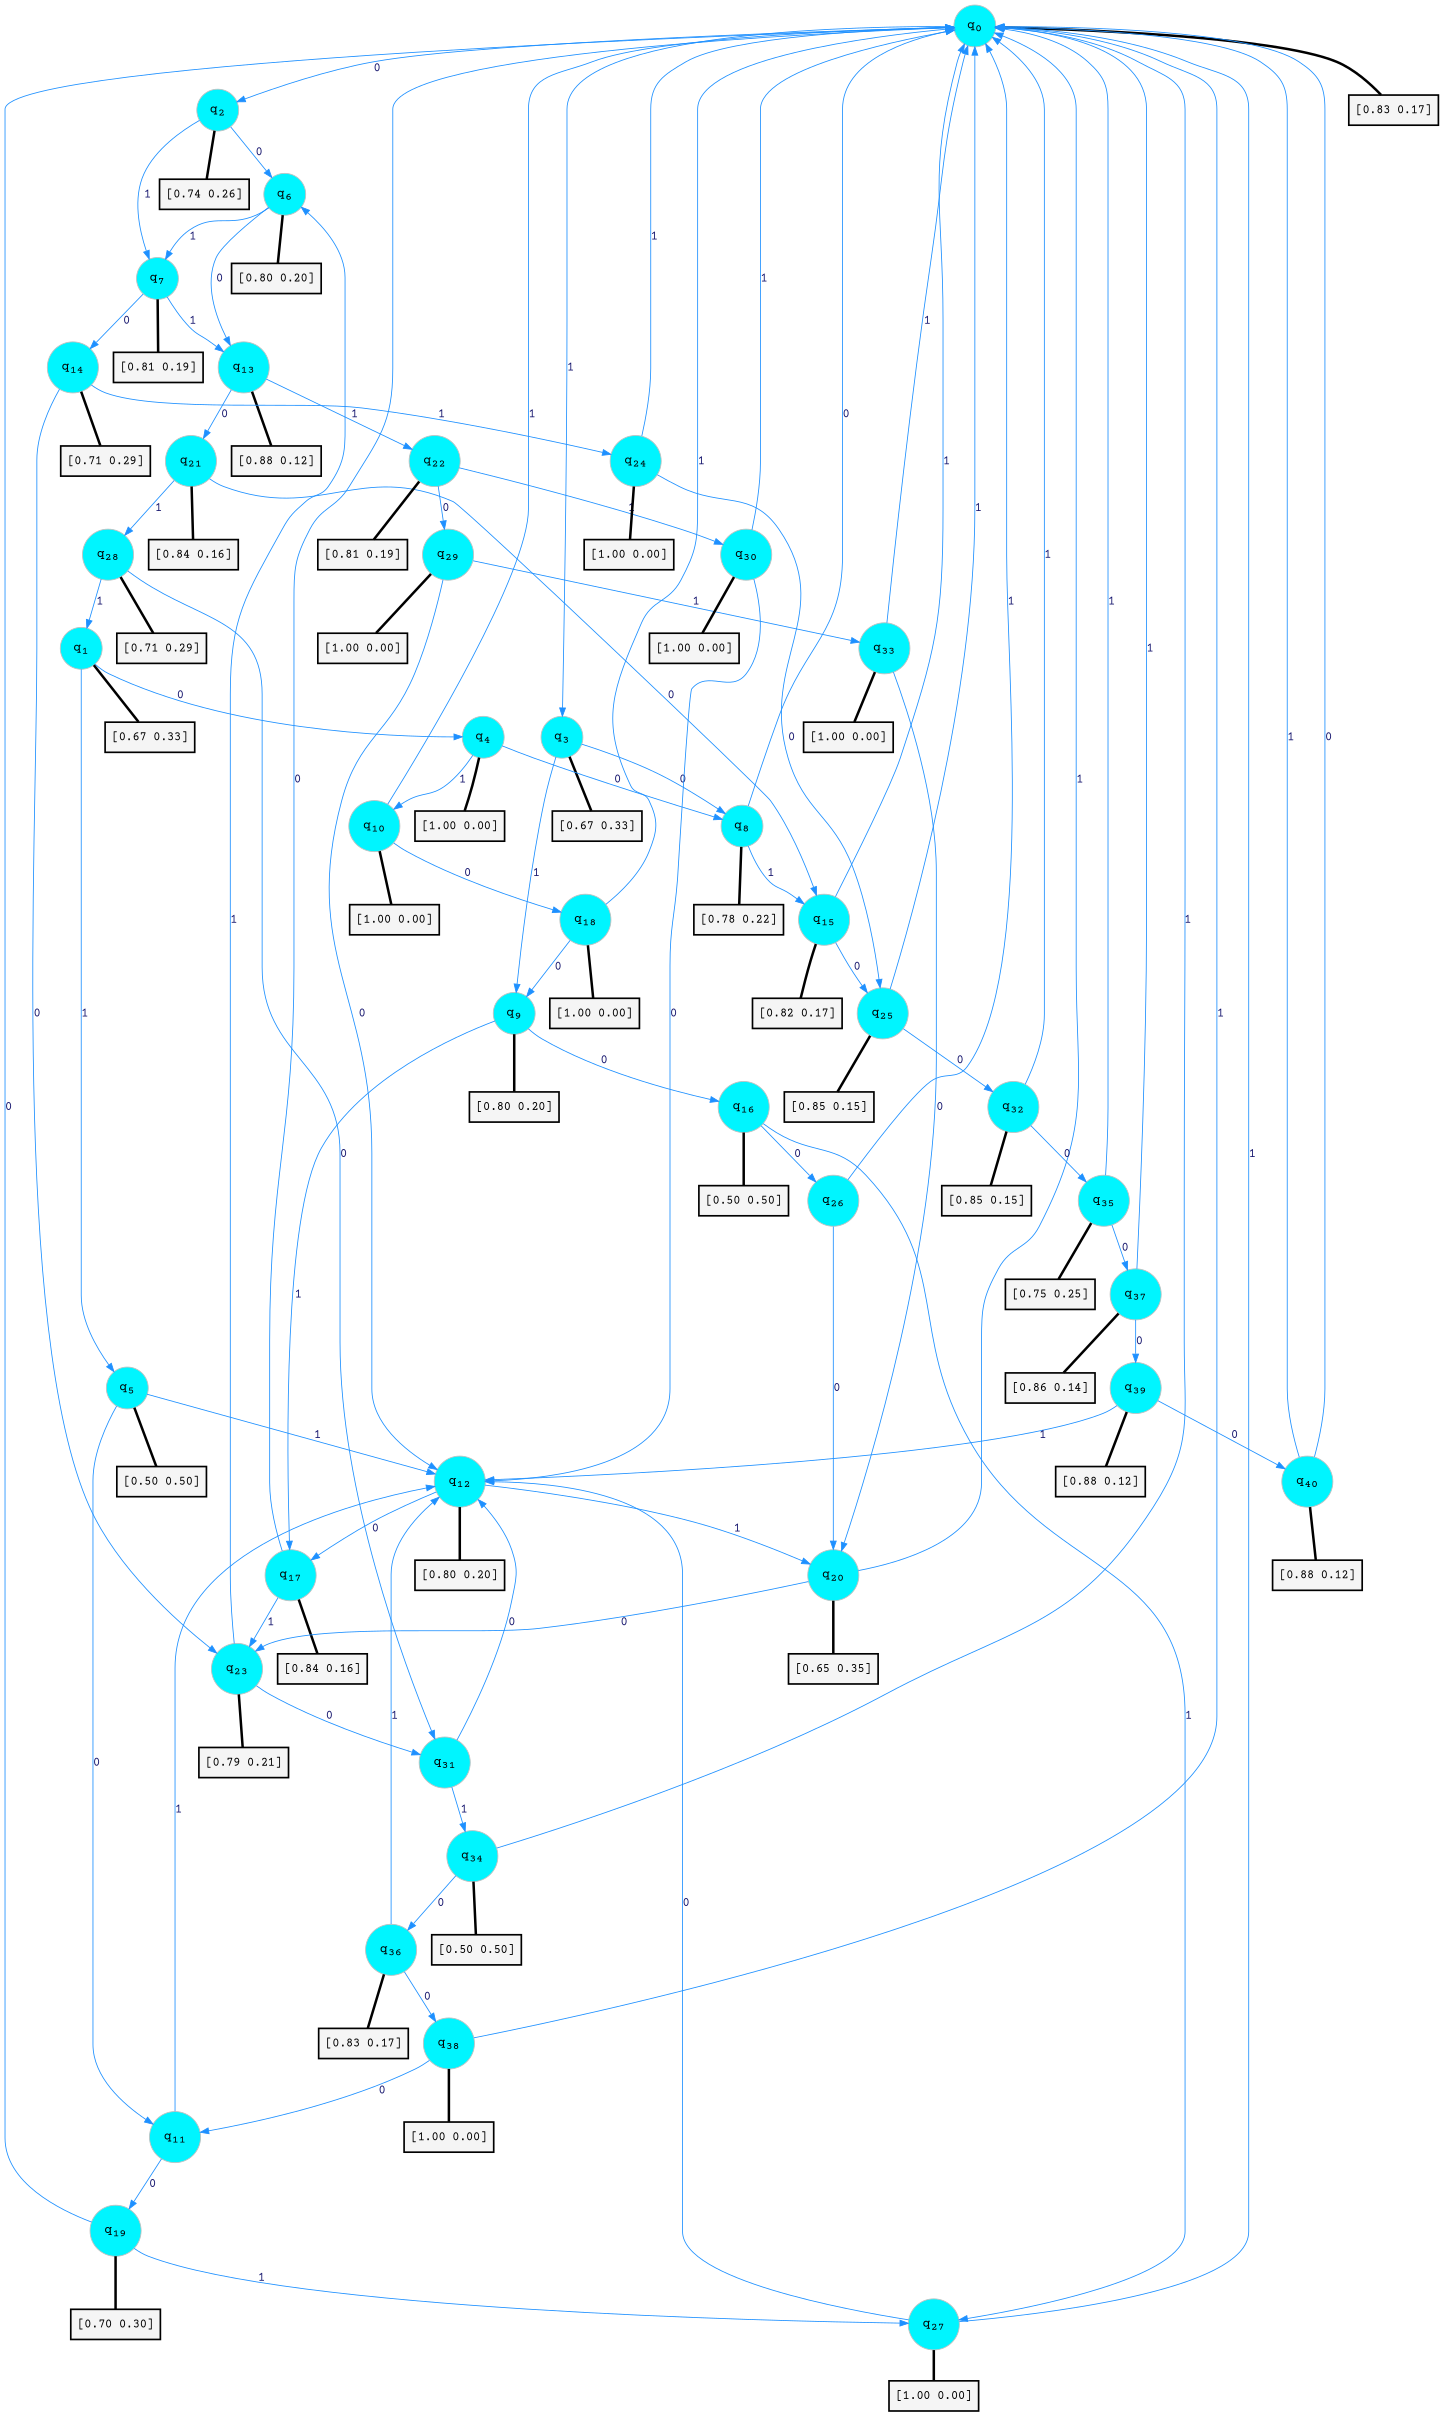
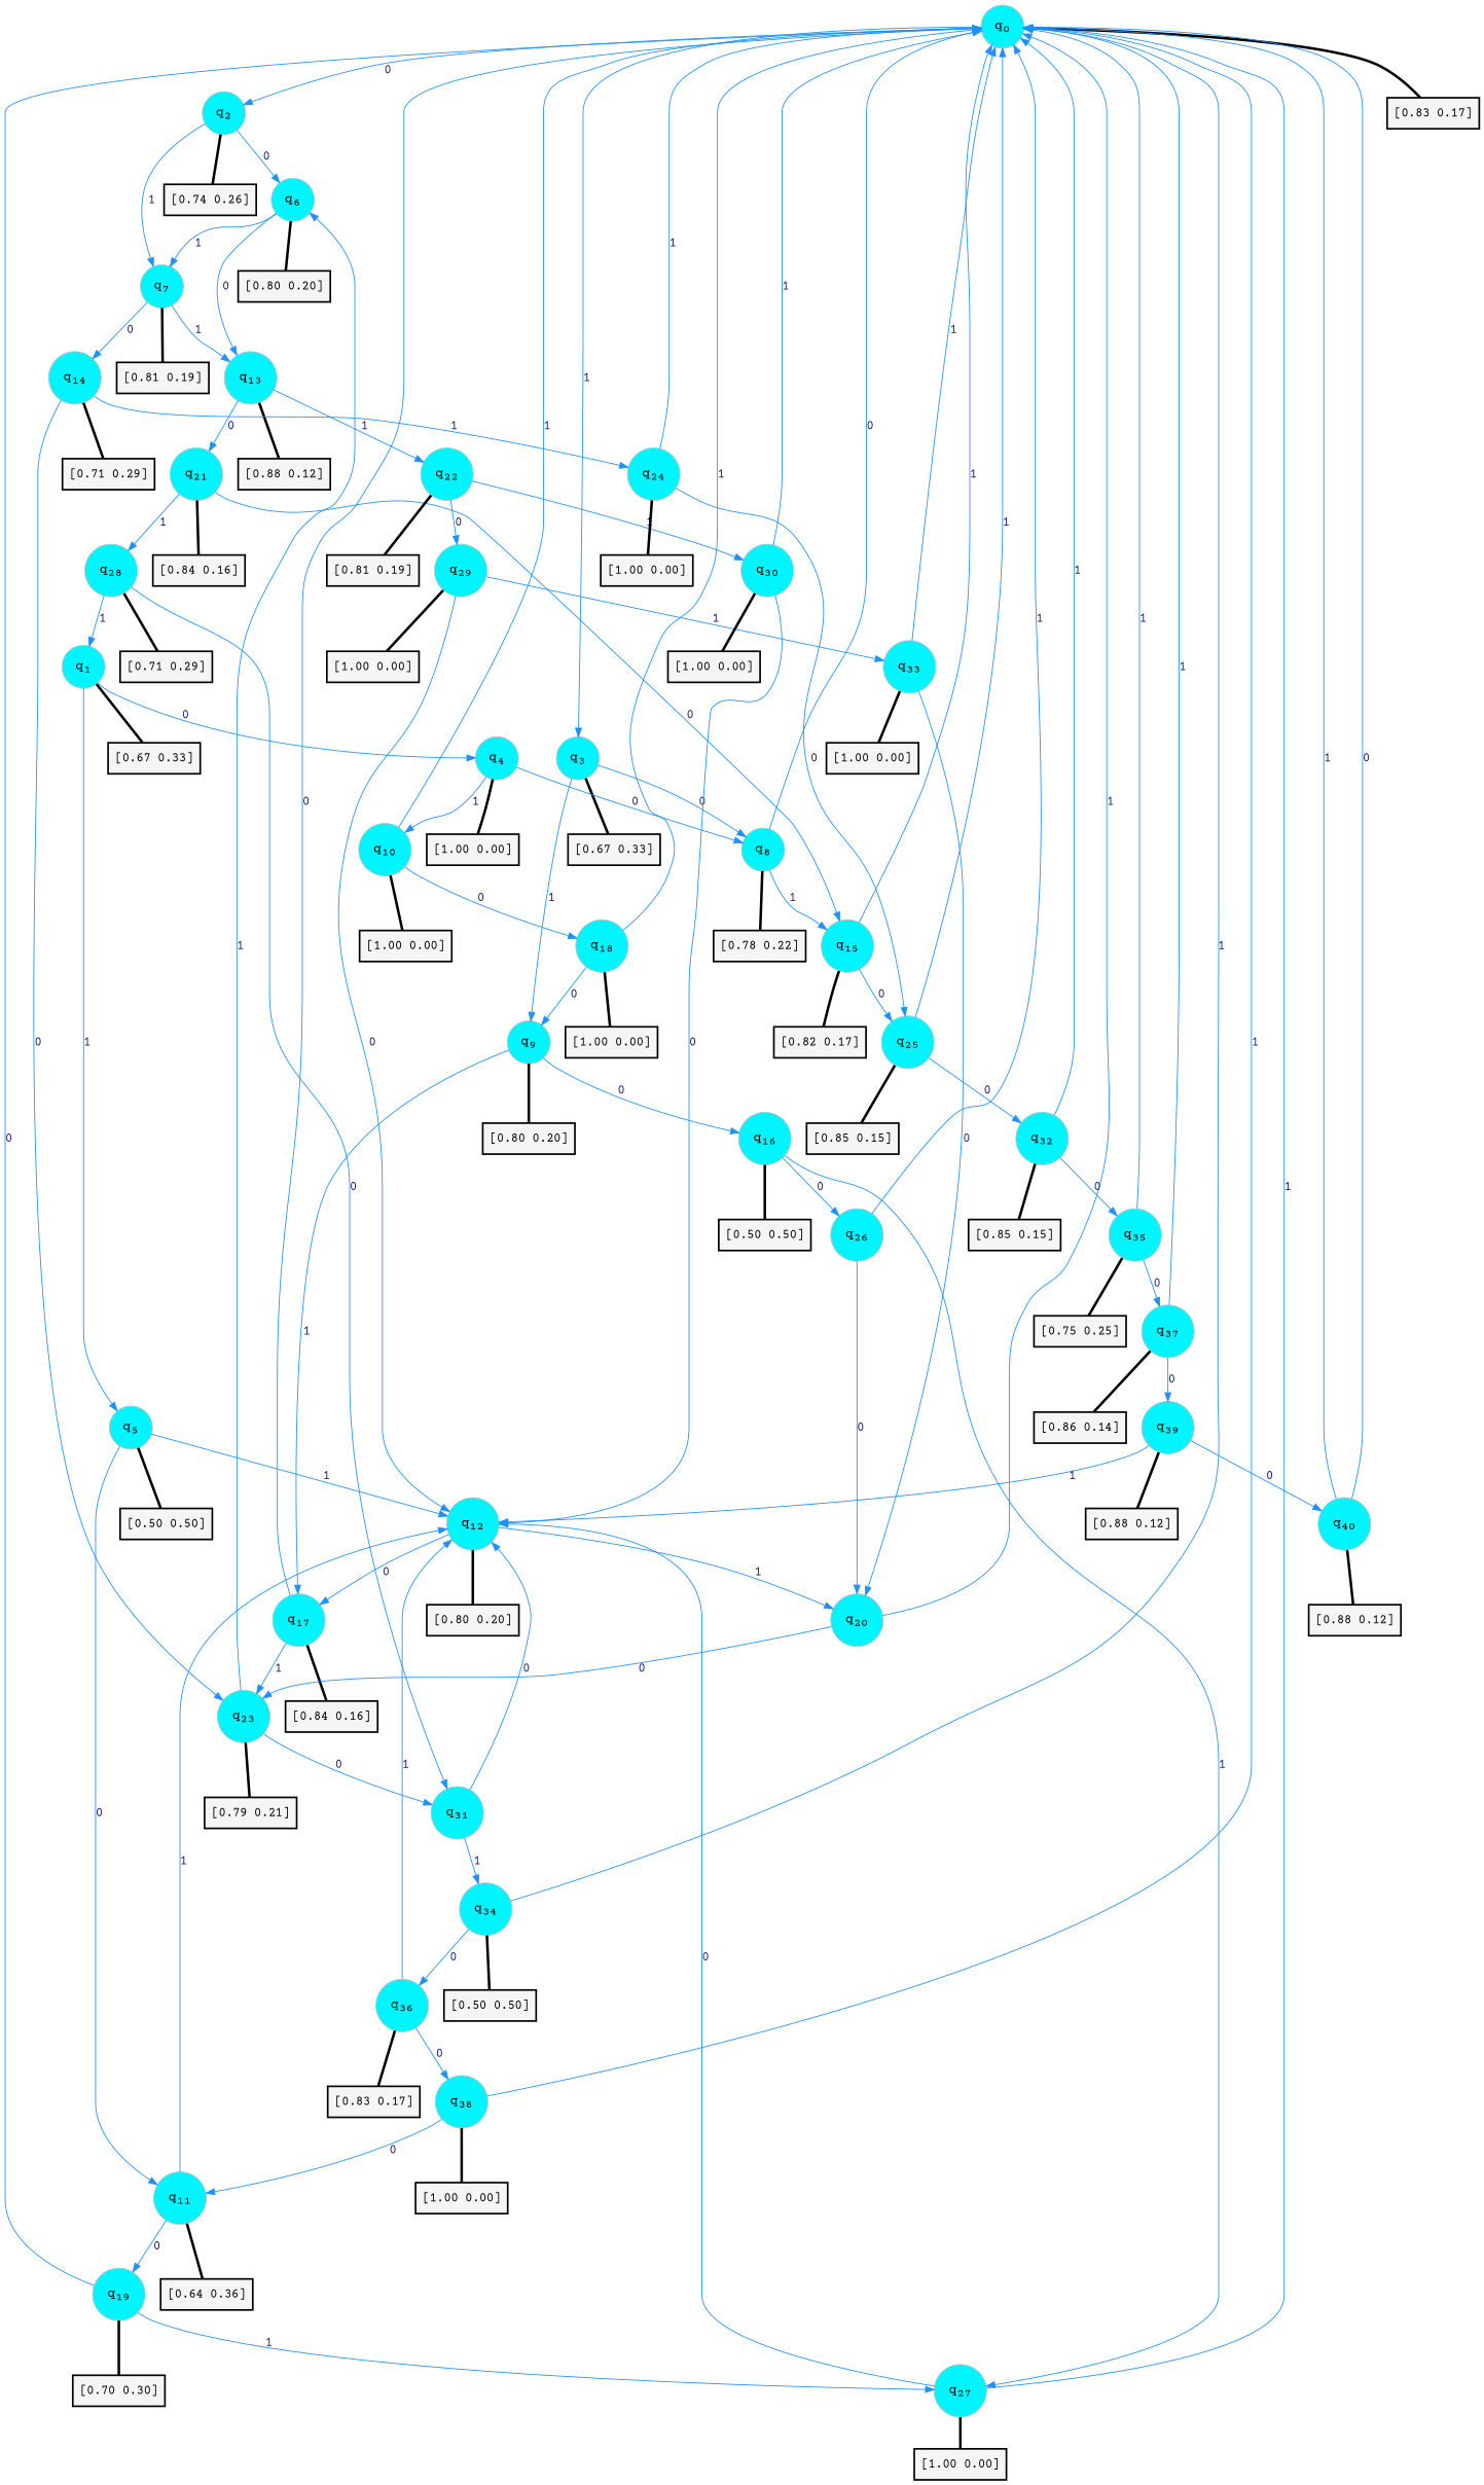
  digraph {
    fontname="Courier Prime"
    rankdir=TD
    node [color=gray fillcolor=turquoise1 fontcolor=black fontname="Courier Prime" fontsize=16 fontweight=bold shape=circle style=filled]
    edge [arrowsize=1 color=dodgerblue1 fontcolor=midnightblue fontname="Courier Prime" fontweight=bold penwidth=1 style=solid weight=20]
    n1 [label=<q<SUB>0</SUB>>]
    n2 [label=<q<SUB>2</SUB>>]
    n3 [label=<q<SUB>3</SUB>>]
    n4 [color=black fillcolor=whitesmoke fontsize=14 label="[0.83 0.17]" penwidth=2 shape=box]
    n5 [label=<q<SUB>6</SUB>>]
    n6 [label=<q<SUB>7</SUB>>]
    n7 [color=black fillcolor=whitesmoke fontsize=14 label="[0.74 0.26]" penwidth=2 shape=box]
    n8 [label=<q<SUB>8</SUB>>]
    n9 [label=<q<SUB>9</SUB>>]
    n10 [color=black fillcolor=whitesmoke fontsize=14 label="[0.67 0.33]" penwidth=2 shape=box]
    n11 [label=<q<SUB>1</SUB>>]
    n12 [label=<q<SUB>4</SUB>>]
    n13 [label=<q<SUB>5</SUB>>]
    n14 [color=black fillcolor=whitesmoke fontsize=14 label="[0.67 0.33]" penwidth=2 shape=box]
    n15 [label=<q<SUB>10</SUB>>]
    n16 [color=black fillcolor=whitesmoke fontsize=14 label="[1.00 0.00]" penwidth=2 shape=box]
    n17 [label=<q<SUB>11</SUB>>]
    n18 [label=<q<SUB>12</SUB>>]
    n19 [color=black fillcolor=whitesmoke fontsize=14 label="[0.50 0.50]" penwidth=2 shape=box]
    n20 [label=<q<SUB>13</SUB>>]
    n21 [color=black fillcolor=whitesmoke fontsize=14 label="[0.80 0.20]" penwidth=2 shape=box]
    n22 [label=<q<SUB>14</SUB>>]
    n23 [color=black fillcolor=whitesmoke fontsize=14 label="[0.81 0.19]" penwidth=2 shape=box]
    n24 [label=<q<SUB>15</SUB>>]
    n25 [color=black fillcolor=whitesmoke fontsize=14 label="[0.78 0.22]" penwidth=2 shape=box]
    n26 [label=<q<SUB>16</SUB>>]
    n27 [label=<q<SUB>17</SUB>>]
    n28 [color=black fillcolor=whitesmoke fontsize=14 label="[0.80 0.20]" penwidth=2 shape=box]
    n29 [label=<q<SUB>18</SUB>>]
    n30 [color=black fillcolor=whitesmoke fontsize=14 label="[1.00 0.00]" penwidth=2 shape=box]
    n31 [label=<q<SUB>19</SUB>>]
+   n32 [color=black fillcolor=whitesmoke fontsize=14 label="[0.64 0.36]" penwidth=2 shape=box]
    n33 [label=<q<SUB>20</SUB>>]
    n34 [color=black fillcolor=whitesmoke fontsize=14 label="[0.80 0.20]" penwidth=2 shape=box]
    n35 [label=<q<SUB>21</SUB>>]
    n36 [label=<q<SUB>22</SUB>>]
    n37 [color=black fillcolor=whitesmoke fontsize=14 label="[0.88 0.12]" penwidth=2 shape=box]
    n38 [label=<q<SUB>23</SUB>>]
    n39 [label=<q<SUB>24</SUB>>]
    n40 [color=black fillcolor=whitesmoke fontsize=14 label="[0.71 0.29]" penwidth=2 shape=box]
    n41 [label=<q<SUB>25</SUB>>]
    n42 [color=black fillcolor=whitesmoke fontsize=14 label="[0.82 0.17]" penwidth=2 shape=box]
    n43 [label=<q<SUB>26</SUB>>]
    n44 [label=<q<SUB>27</SUB>>]
    n45 [color=black fillcolor=whitesmoke fontsize=14 label="[0.50 0.50]" penwidth=2 shape=box]
    n46 [color=black fillcolor=whitesmoke fontsize=14 label="[0.84 0.16]" penwidth=2 shape=box]
    n47 [color=black fillcolor=whitesmoke fontsize=14 label="[1.00 0.00]" penwidth=2 shape=box]
    n48 [color=black fillcolor=whitesmoke fontsize=14 label="[0.70 0.30]" penwidth=2 shape=box]
-   n49 [color=black fillcolor=whitesmoke fontsize=14 label="[0.65 0.35]" penwidth=2 shape=box]
    n50 [label=<q<SUB>28</SUB>>]
    n51 [color=black fillcolor=whitesmoke fontsize=14 label="[0.84 0.16]" penwidth=2 shape=box]
    n52 [label=<q<SUB>29</SUB>>]
    n53 [label=<q<SUB>30</SUB>>]
    n54 [color=black fillcolor=whitesmoke fontsize=14 label="[0.81 0.19]" penwidth=2 shape=box]
    n55 [label=<q<SUB>31</SUB>>]
    n56 [color=black fillcolor=whitesmoke fontsize=14 label="[0.79 0.21]" penwidth=2 shape=box]
    n57 [color=black fillcolor=whitesmoke fontsize=14 label="[1.00 0.00]" penwidth=2 shape=box]
    n58 [label=<q<SUB>32</SUB>>]
    n59 [color=black fillcolor=whitesmoke fontsize=14 label="[0.85 0.15]" penwidth=2 shape=box]
    n60 [color=black fillcolor=whitesmoke fontsize=14 label="[1.00 0.00]" penwidth=2 shape=box]
    n61 [color=black fillcolor=whitesmoke fontsize=14 label="[0.71 0.29]" penwidth=2 shape=box]
    n62 [label=<q<SUB>33</SUB>>]
    n63 [color=black fillcolor=whitesmoke fontsize=14 label="[1.00 0.00]" penwidth=2 shape=box]
    n64 [color=black fillcolor=whitesmoke fontsize=14 label="[1.00 0.00]" penwidth=2 shape=box]
    n65 [label=<q<SUB>34</SUB>>]
    n66 [label=<q<SUB>35</SUB>>]
    n67 [color=black fillcolor=whitesmoke fontsize=14 label="[0.85 0.15]" penwidth=2 shape=box]
    n68 [color=black fillcolor=whitesmoke fontsize=14 label="[1.00 0.00]" penwidth=2 shape=box]
    n69 [label=<q<SUB>36</SUB>>]
    n70 [color=black fillcolor=whitesmoke fontsize=14 label="[0.50 0.50]" penwidth=2 shape=box]
    n71 [label=<q<SUB>37</SUB>>]
    n72 [color=black fillcolor=whitesmoke fontsize=14 label="[0.75 0.25]" penwidth=2 shape=box]
    n73 [label=<q<SUB>38</SUB>>]
    n74 [color=black fillcolor=whitesmoke fontsize=14 label="[0.83 0.17]" penwidth=2 shape=box]
    n75 [label=<q<SUB>39</SUB>>]
    n76 [color=black fillcolor=whitesmoke fontsize=14 label="[0.86 0.14]" penwidth=2 shape=box]
    n77 [color=black fillcolor=whitesmoke fontsize=14 label="[1.00 0.00]" penwidth=2 shape=box]
    n78 [label=<q<SUB>40</SUB>>]
    n79 [color=black fillcolor=whitesmoke fontsize=14 label="[0.88 0.12]" penwidth=2 shape=box]
    n80 [color=black fillcolor=whitesmoke fontsize=14 label="[0.88 0.12]" penwidth=2 shape=box]
    n1 -> n2 [label=0]
    n1 -> n3 [label=1]
    n1 -> n4 [arrowhead=none color=black penwidth=3]
    n2 -> n5 [label=0]
    n2 -> n6 [label=1]
    n2 -> n7 [arrowhead=none color=black penwidth=3]
    n3 -> n8 [label=0]
    n3 -> n9 [label=1]
    n3 -> n10 [arrowhead=none color=black penwidth=3]
    n5 -> n6 [label=1]
    n5 -> n20 [label=0]
    n5 -> n21 [arrowhead=none color=black penwidth=3]
    n6 -> n20 [label=1]
    n6 -> n22 [label=0]
    n6 -> n23 [arrowhead=none color=black penwidth=3]
    n8 -> n1 [label=0]
    n8 -> n24 [label=1]
    n8 -> n25 [arrowhead=none color=black penwidth=3]
    n9 -> n26 [label=0]
    n9 -> n27 [label=1]
    n9 -> n28 [arrowhead=none color=black penwidth=3]
    n11 -> n12 [label=0]
    n11 -> n13 [label=1]
    n11 -> n14 [arrowhead=none color=black penwidth=3]
    n12 -> n8 [label=0]
    n12 -> n15 [label=1]
    n12 -> n16 [arrowhead=none color=black penwidth=3]
    n13 -> n17 [label=0]
    n13 -> n18 [label=1]
    n13 -> n19 [arrowhead=none color=black penwidth=3]
    n15 -> n1 [label=1]
    n15 -> n29 [label=0]
    n15 -> n30 [arrowhead=none color=black penwidth=3]
    n17 -> n18 [label=1]
    n17 -> n31 [label=0]
+   n17 -> n32 [arrowhead=none color=black penwidth=3]
    n18 -> n27 [label=0]
    n18 -> n33 [label=1]
    n18 -> n34 [arrowhead=none color=black penwidth=3]
    n20 -> n35 [label=0]
    n20 -> n36 [label=1]
    n20 -> n37 [arrowhead=none color=black penwidth=3]
    n22 -> n38 [label=0]
    n22 -> n39 [label=1]
    n22 -> n40 [arrowhead=none color=black penwidth=3]
    n24 -> n1 [label=1]
    n24 -> n41 [label=0]
    n24 -> n42 [arrowhead=none color=black penwidth=3]
    n26 -> n43 [label=0]
    n26 -> n44 [label=1]
    n26 -> n45 [arrowhead=none color=black penwidth=3]
    n27 -> n1 [label=0]
    n27 -> n38 [label=1]
    n27 -> n46 [arrowhead=none color=black penwidth=3]
    n29 -> n1 [label=1]
    n29 -> n9 [label=0]
    n29 -> n47 [arrowhead=none color=black penwidth=3]
    n31 -> n1 [label=0]
    n31 -> n44 [label=1]
    n31 -> n48 [arrowhead=none color=black penwidth=3]
    n33 -> n1 [label=1]
    n33 -> n38 [label=0]
-   n33 -> n49 [arrowhead=none color=black penwidth=3]
    n35 -> n24 [label=0]
    n35 -> n50 [label=1]
    n35 -> n51 [arrowhead=none color=black penwidth=3]
    n36 -> n52 [label=0]
    n36 -> n53 [label=1]
    n36 -> n54 [arrowhead=none color=black penwidth=3]
    n38 -> n5 [label=1]
    n38 -> n55 [label=0]
    n38 -> n56 [arrowhead=none color=black penwidth=3]
    n39 -> n1 [label=1]
    n39 -> n41 [label=0]
    n39 -> n57 [arrowhead=none color=black penwidth=3]
    n41 -> n1 [label=1]
    n41 -> n58 [label=0]
    n41 -> n59 [arrowhead=none color=black penwidth=3]
    n43 -> n1 [label=1]
    n43 -> n33 [label=0]
    n44 -> n1 [label=1]
    n44 -> n18 [label=0]
    n44 -> n60 [arrowhead=none color=black penwidth=3]
    n50 -> n11 [label=1]
    n50 -> n55 [label=0]
    n50 -> n61 [arrowhead=none color=black penwidth=3]
    n52 -> n18 [label=0]
    n52 -> n62 [label=1]
    n52 -> n63 [arrowhead=none color=black penwidth=3]
    n53 -> n1 [label=1]
    n53 -> n18 [label=0]
    n53 -> n64 [arrowhead=none color=black penwidth=3]
    n55 -> n18 [label=0]
    n55 -> n65 [label=1]
    n58 -> n1 [label=1]
    n58 -> n66 [label=0]
    n58 -> n67 [arrowhead=none color=black penwidth=3]
    n62 -> n1 [label=1]
    n62 -> n33 [label=0]
    n62 -> n68 [arrowhead=none color=black penwidth=3]
    n65 -> n1 [label=1]
    n65 -> n69 [label=0]
    n65 -> n70 [arrowhead=none color=black penwidth=3]
    n66 -> n1 [label=1]
    n66 -> n71 [label=0]
    n66 -> n72 [arrowhead=none color=black penwidth=3]
    n69 -> n18 [label=1]
    n69 -> n73 [label=0]
    n69 -> n74 [arrowhead=none color=black penwidth=3]
    n71 -> n1 [label=1]
    n71 -> n75 [label=0]
    n71 -> n76 [arrowhead=none color=black penwidth=3]
    n73 -> n1 [label=1]
    n73 -> n17 [label=0]
    n73 -> n77 [arrowhead=none color=black penwidth=3]
    n75 -> n18 [label=1]
    n75 -> n78 [label=0]
    n75 -> n79 [arrowhead=none color=black penwidth=3]
    n78 -> n1 [label=0]
    n78 -> n1 [label=1]
    n78 -> n80 [arrowhead=none color=black penwidth=3]
  }
